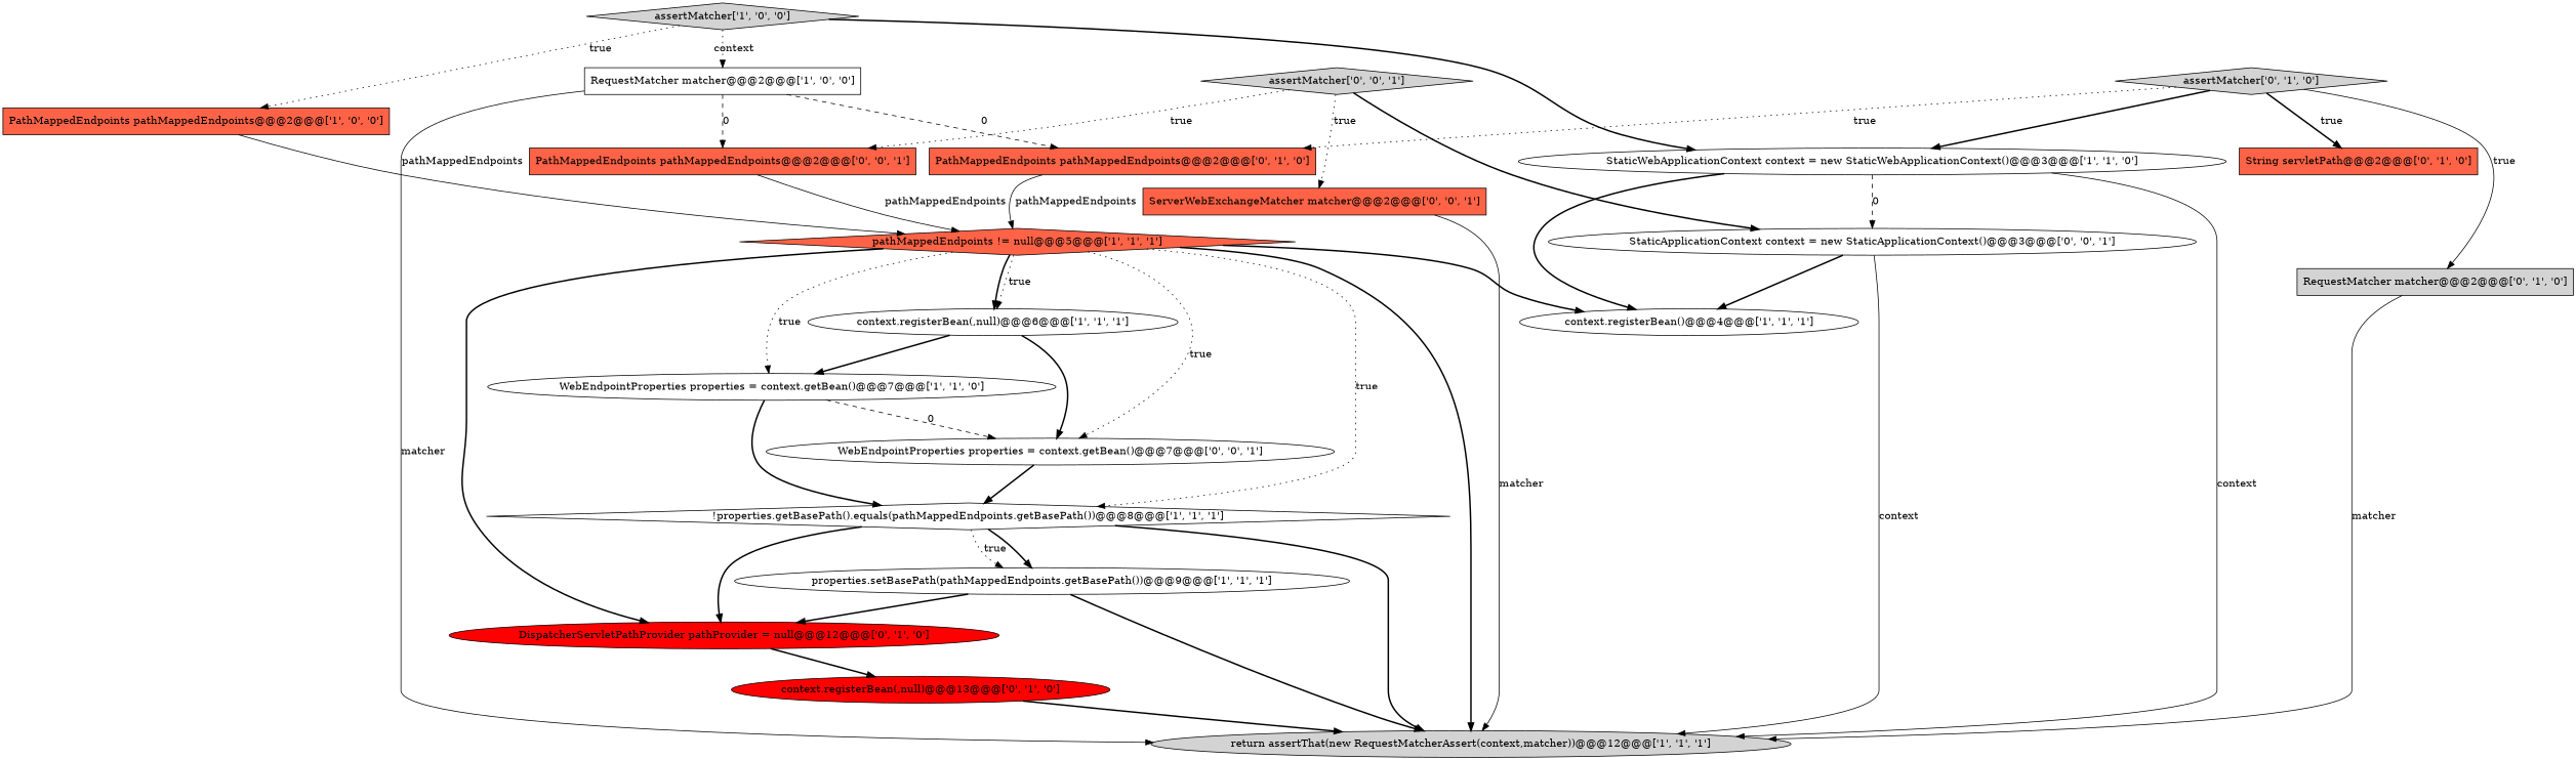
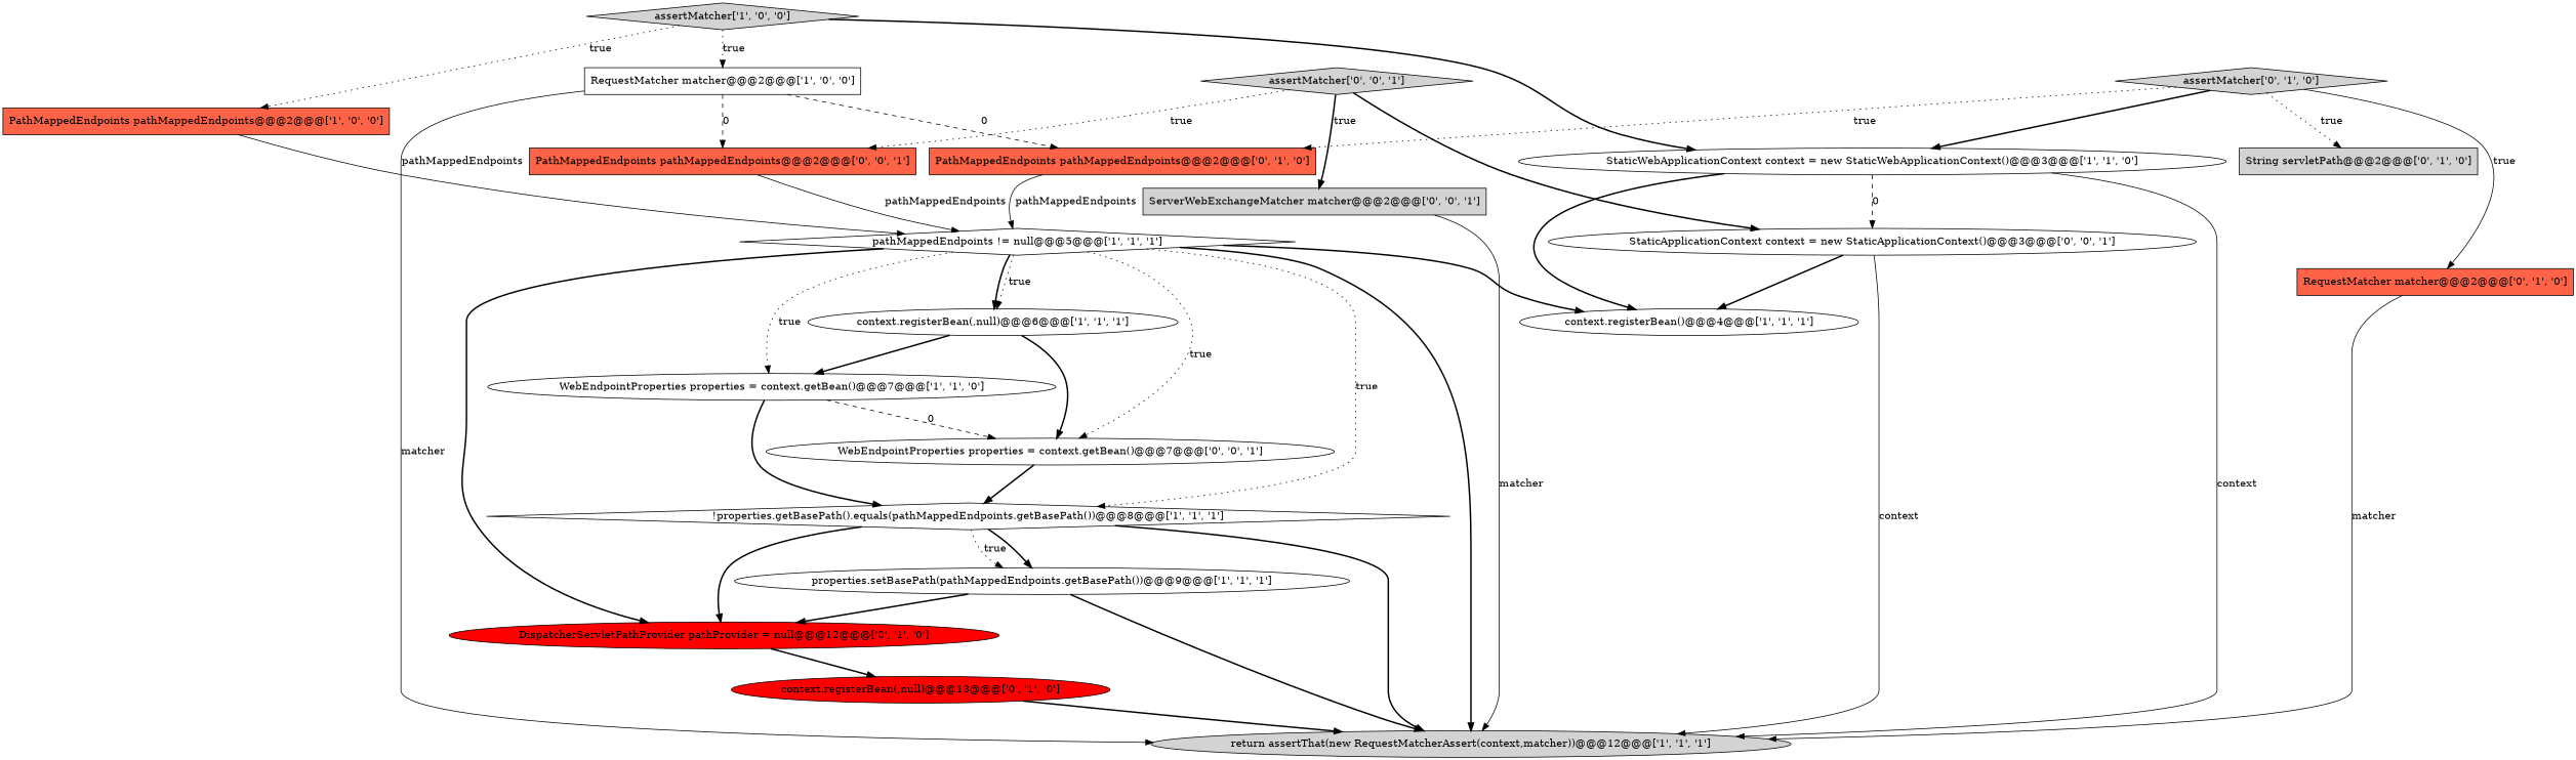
  digraph {
    node [fillcolor=white shape=ellipse style=filled]
    edge [style=bold]
    n1 [label="RequestMatcher matcher@@@2@@@['1', '0', '0']" shape=box]
    n2 [fillcolor=lightgray label="return assertThat(new RequestMatcherAssert(context,matcher))@@@12@@@['1', '1', '1']"]
    n3 [fillcolor=tomato label="PathMappedEndpoints pathMappedEndpoints@@@2@@@['0', '0', '1']" shape=box]
    n4 [fillcolor=tomato label="PathMappedEndpoints pathMappedEndpoints@@@2@@@['0', '1', '0']" shape=box]
-   n5 [fillcolor=tomato label="pathMappedEndpoints != null@@@5@@@['1', '1', '1']" shape=diamond]
+   n5 [label="pathMappedEndpoints != null@@@5@@@['1', '1', '1']" shape=diamond]
    n6 [label="context.registerBean(,null)@@@6@@@['1', '1', '1']"]
    n7 [label="WebEndpointProperties properties = context.getBean()@@@7@@@['1', '1', '0']"]
    n8 [label="WebEndpointProperties properties = context.getBean()@@@7@@@['0', '0', '1']"]
    n9 [label="!properties.getBasePath().equals(pathMappedEndpoints.getBasePath())@@@8@@@['1', '1', '1']" shape=diamond]
    n10 [label="properties.setBasePath(pathMappedEndpoints.getBasePath())@@@9@@@['1', '1', '1']"]
    n11 [fillcolor=red label="DispatcherServletPathProvider pathProvider = null@@@12@@@['0', '1', '0']"]
    n12 [fillcolor=lightgray label="assertMatcher['0', '0', '1']" shape=diamond]
-   n13 [fillcolor=tomato label="ServerWebExchangeMatcher matcher@@@2@@@['0', '0', '1']" shape=box]
+   n13 [fillcolor=lightgray label="ServerWebExchangeMatcher matcher@@@2@@@['0', '0', '1']" shape=box]
    n14 [label="StaticApplicationContext context = new StaticApplicationContext()@@@3@@@['0', '0', '1']"]
    n15 [label="context.registerBean()@@@4@@@['1', '1', '1']"]
    n16 [fillcolor=red label="context.registerBean(,null)@@@13@@@['0', '1', '0']"]
    n17 [fillcolor=tomato label="PathMappedEndpoints pathMappedEndpoints@@@2@@@['1', '0', '0']" shape=box]
-   n18 [fillcolor=lightgray label="RequestMatcher matcher@@@2@@@['0', '1', '0']" shape=box]
+   n18 [fillcolor=tomato label="RequestMatcher matcher@@@2@@@['0', '1', '0']" shape=box]
    n19 [fillcolor=lightgray label="assertMatcher['0', '1', '0']" shape=diamond]
    n20 [label="StaticWebApplicationContext context = new StaticWebApplicationContext()@@@3@@@['1', '1', '0']"]
-   n21 [fillcolor=tomato label="String servletPath@@@2@@@['0', '1', '0']" shape=box]
+   n21 [fillcolor=lightgray label="String servletPath@@@2@@@['0', '1', '0']" shape=box]
    n22 [fillcolor=lightgray label="assertMatcher['1', '0', '0']" shape=diamond]
    n1 -> n2 [label=matcher style=solid]
    n1 -> n3 [label=0 style=dashed]
    n1 -> n4 [label=0 style=dashed]
    n3 -> n5 [label=pathMappedEndpoints style=solid]
    n4 -> n5 [label=pathMappedEndpoints style=solid]
    n5 -> n2
    n5 -> n6 [label=true style=dotted]
    n5 -> n6
    n5 -> n7 [label=true style=dotted]
    n5 -> n8 [label=true style=dotted]
    n5 -> n9 [label=true style=dotted]
    n5 -> n11
    n5 -> n15
    n6 -> n7
    n6 -> n8
    n7 -> n8 [label=0 style=dashed]
    n7 -> n9
    n8 -> n9
    n9 -> n2
    n9 -> n10 [label=true style=dotted]
    n9 -> n10
    n9 -> n11
    n10 -> n2
    n10 -> n11
    n11 -> n16
    n12 -> n3 [label=true style=dotted]
-   n12 -> n13 [label=true style=dotted]
+   n12 -> n13 [label=true]
    n12 -> n14
    n13 -> n2 [label=matcher style=solid]
    n14 -> n2 [label=context style=solid]
    n14 -> n15
    n16 -> n2
    n17 -> n5 [label=pathMappedEndpoints style=solid]
    n18 -> n2 [label=matcher style=solid]
    n19 -> n4 [label=true style=dotted]
    n19 -> n18 [label=true style=solid]
    n19 -> n20
-   n19 -> n21 [label=true]
+   n19 -> n21 [label=true style=dotted]
    n20 -> n2 [label=context style=solid]
    n20 -> n14 [label=0 style=dashed]
    n20 -> n15
-   n22 -> n1 [label=context style=dotted]
+   n22 -> n1 [label=true style=dotted]
    n22 -> n17 [label=true style=dotted]
    n22 -> n20
  }
